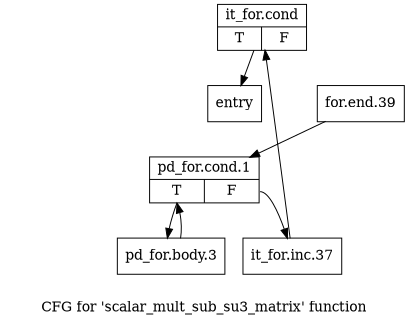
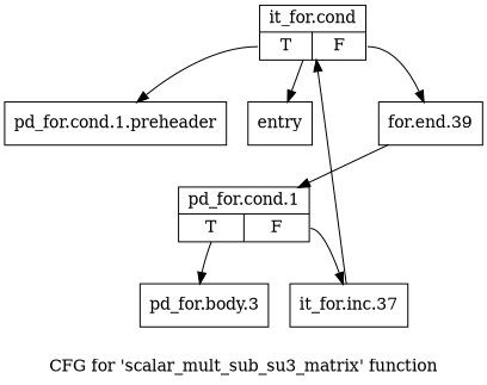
  digraph {
    label="CFG for 'scalar_mult_sub_su3_matrix' function"
    node [shape=record]
    n1 [label="{entry}"]
    n2 [label="{it_for.cond|{<s0>T|<s1>F}}"]
+   n3 [label="{pd_for.cond.1.preheader}"]
    n4 [label="{for.end.39}"]
    n5 [label="{pd_for.cond.1|{<s0>T|<s1>F}}"]
    n6 [label="{pd_for.body.3}"]
    n7 [label="{it_for.inc.37}"]
    n2 -> n1
+   n2 -> n3 [tailport=s0]
+   n2 -> n4 [tailport=s1]
    n4 -> n5
    n5 -> n6 [tailport=s0]
    n5 -> n7 [tailport=s1]
-   n6 -> n5
    n7 -> n2
  }
